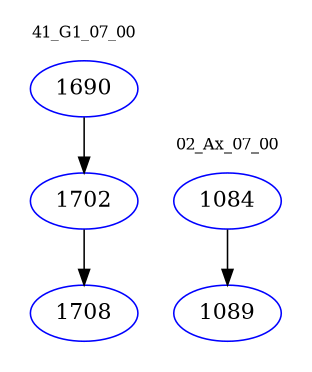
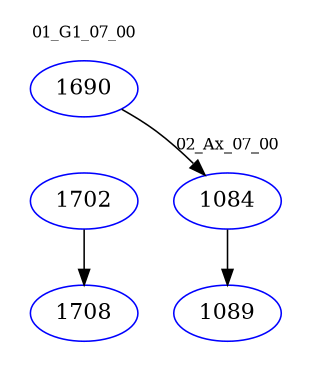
  digraph {
    node [color=blue]
    edge [color=black]
    n1 [label=1084]
    n2 [label=1089]
    n3 [label=1690]
    n4 [label=1702]
    n5 [label=1708]
    subgraph cluster_1 {
      color=white
      fontsize=10
      label="02_Ax_07_00"
      n1
      n2
    }
    subgraph cluster_2 {
      color=white
      fontsize=10
-     label="41_G1_07_00"
+     label="01_G1_07_00"
      n3
      n4
      n5
    }
    n1 -> n2
-   n3 -> n4
+   n3 -> n1
    n4 -> n5
  }
